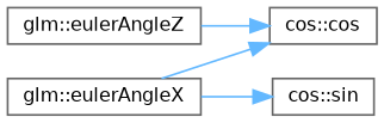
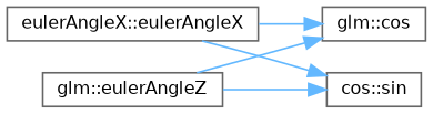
  digraph {
    rankdir=LR
    node [color=grey40 fillcolor=white fontname=Helvetica fontsize=10 shape=box style=filled]
    edge [color=steelblue1 fontname=Helvetica fontsize=10 labelfontname=Helvetica labelfontsize=10 style=solid]
-   n1 [height=0.2 label="glm::eulerAngleX" width=0.4]
-   n2 [height=0.2 label="cos::cos" width=0.4]
+   n1 [height=0.2 label="eulerAngleX::eulerAngleX" width=0.4]
+   n2 [height=0.2 label="glm::cos" width=0.4]
    n3 [height=0.2 label="cos::sin" width=0.4]
    n4 [height=0.2 label="glm::eulerAngleZ" width=0.4]
    n1 -> n2
    n1 -> n3
    n4 -> n2
+   n4 -> n3
  }
